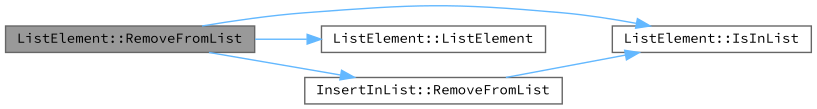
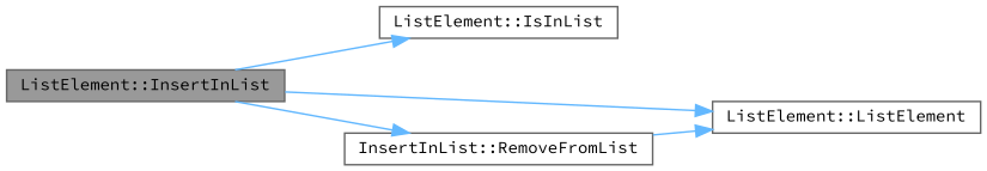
  digraph {
    fontname="Source Code Pro"
    rankdir=LR
    node [color=grey40 fillcolor=white fontname="Source Code Pro" fontsize=10 shape=box style=filled]
    edge [color=steelblue1 fontname="Source Code Pro" fontsize=10 labelfontname=Helvetica labelfontsize=10 style=solid]
-   n1 [color=gray40 fillcolor=grey60 fontcolor=black height=0.2 label="ListElement::RemoveFromList" width=0.4]
+   n1 [color=gray40 fillcolor=grey60 fontcolor=black height=0.2 label="ListElement::InsertInList" width=0.4]
    n2 [height=0.2 label="ListElement::IsInList" width=0.4]
    n3 [height=0.2 label="ListElement::ListElement" width=0.4]
    n4 [height=0.2 label="InsertInList::RemoveFromList" width=0.4]
    n1 -> n2
    n1 -> n3
    n1 -> n4
-   n4 -> n2
+   n4 -> n3
  }
